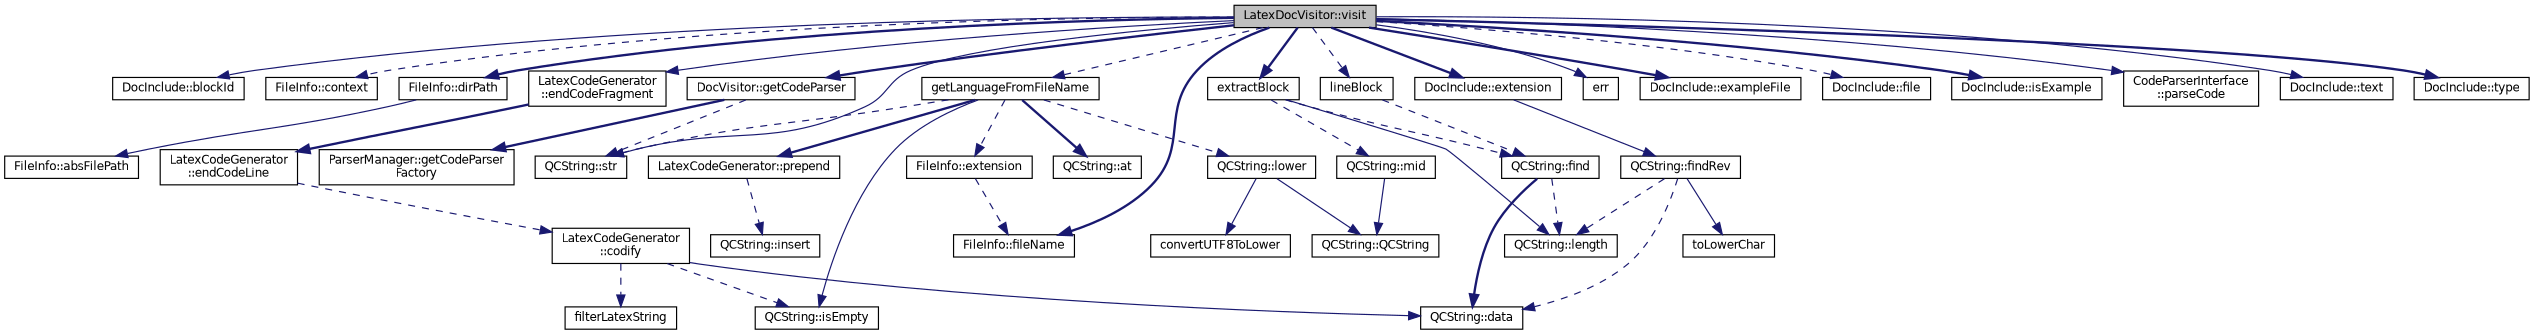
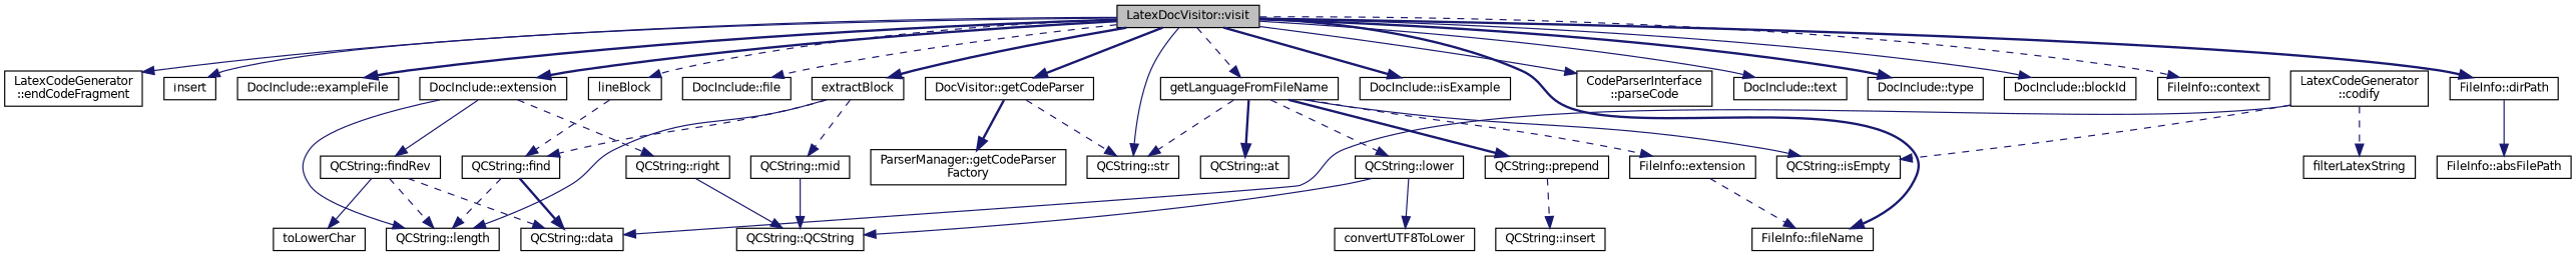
  digraph {
    rankdir=TB
    node [color=black fillcolor=white fontname=Helvetica fontsize=10 shape=record style=filled]
    edge [color=midnightblue fontname=Helvetica fontsize=10 labelfontname=Helvetica labelfontsize=10 style=dashed]
    n1 [fillcolor=grey75 fontcolor=black height=0.2 label="LatexDocVisitor::visit" width=0.4]
    n2 [height=0.2 label="DocInclude::blockId" width=0.4]
    n3 [height=0.2 label="FileInfo::context" width=0.4]
    n4 [height=0.2 label="FileInfo::dirPath" width=0.4]
    n5 [height=0.2 label="LatexCodeGenerator\l::endCodeFragment" width=0.4]
-   n6 [height=0.2 label=err width=0.4]
+   n6 [height=0.2 label=insert width=0.4]
    n7 [height=0.2 label="DocInclude::exampleFile" width=0.4]
    n8 [height=0.2 label="DocInclude::extension" width=0.4]
    n9 [height=0.2 label=extractBlock width=0.4]
    n10 [height=0.2 label="DocInclude::file" width=0.4]
    n11 [height=0.2 label="FileInfo::fileName" width=0.4]
    n12 [height=0.2 label="DocVisitor::getCodeParser" width=0.4]
    n13 [height=0.2 label="QCString::str" width=0.4]
    n14 [height=0.2 label=getLanguageFromFileName width=0.4]
    n15 [height=0.2 label="DocInclude::isExample" width=0.4]
    n16 [height=0.2 label=lineBlock width=0.4]
    n17 [height=0.2 label="CodeParserInterface\l::parseCode" width=0.4]
    n18 [height=0.2 label="DocInclude::text" width=0.4]
    n19 [height=0.2 label="DocInclude::type" width=0.4]
    n20 [height=0.2 label="FileInfo::absFilePath" width=0.4]
-   n21 [height=0.2 label="LatexCodeGenerator\l::endCodeLine" width=0.4]
    n22 [height=0.2 label="QCString::findRev" width=0.4]
    n23 [height=0.2 label="QCString::length" width=0.4]
+   n24 [height=0.2 label="QCString::right" width=0.4]
    n25 [height=0.2 label="QCString::find" width=0.4]
    n26 [height=0.2 label="QCString::mid" width=0.4]
    n27 [height=0.2 label="ParserManager::getCodeParser\lFactory" width=0.4]
    n28 [height=0.2 label="QCString::isEmpty" width=0.4]
    n29 [height=0.2 label="QCString::at" width=0.4]
    n30 [height=0.2 label="FileInfo::extension" width=0.4]
    n31 [height=0.2 label="QCString::lower" width=0.4]
-   n32 [height=0.2 label="LatexCodeGenerator::prepend" width=0.4]
+   n32 [height=0.2 label="QCString::prepend" width=0.4]
    n33 [height=0.2 label="LatexCodeGenerator\l::codify" width=0.4]
    n34 [height=0.2 label="QCString::data" width=0.4]
    n35 [height=0.2 label=filterLatexString width=0.4]
    n36 [height=0.2 label=toLowerChar width=0.4]
    n37 [height=0.2 label="QCString::QCString" width=0.4]
    n38 [height=0.2 label=convertUTF8ToLower width=0.4]
    n39 [height=0.2 label="QCString::insert" width=0.4]
    n1 -> n2 [style=solid]
    n1 -> n3
    n1 -> n4 [style=bold]
    n1 -> n5 [style=solid]
    n1 -> n6 [style=solid]
    n1 -> n7 [style=bold]
    n1 -> n8 [style=bold]
    n1 -> n9 [style=bold]
    n1 -> n10
    n1 -> n11 [style=bold]
    n1 -> n12 [style=bold]
    n1 -> n13 [style=solid]
    n1 -> n14
    n1 -> n15 [style=bold]
    n1 -> n16
    n1 -> n17 [style=solid]
    n1 -> n18 [style=solid]
    n1 -> n19 [style=bold]
    n4 -> n20 [style=solid]
-   n5 -> n21 [style=bold]
    n8 -> n22 [style=solid]
+   n8 -> n23 [style=solid]
+   n8 -> n24
    n9 -> n23 [style=solid]
    n9 -> n25
    n9 -> n26
    n12 -> n13
    n12 -> n27 [style=bold]
    n14 -> n13
    n14 -> n28 [style=solid]
    n14 -> n29 [style=bold]
    n14 -> n30
    n14 -> n31
    n14 -> n32 [style=bold]
    n16 -> n25
-   n21 -> n33
    n22 -> n23
    n22 -> n34
    n22 -> n36 [style=solid]
+   n24 -> n37 [style=solid]
    n25 -> n23
    n25 -> n34 [style=bold]
    n26 -> n37 [style=solid]
    n30 -> n11
    n31 -> n37 [style=solid]
    n31 -> n38 [style=solid]
    n32 -> n39
    n33 -> n28
    n33 -> n34 [style=solid]
    n33 -> n35
  }
